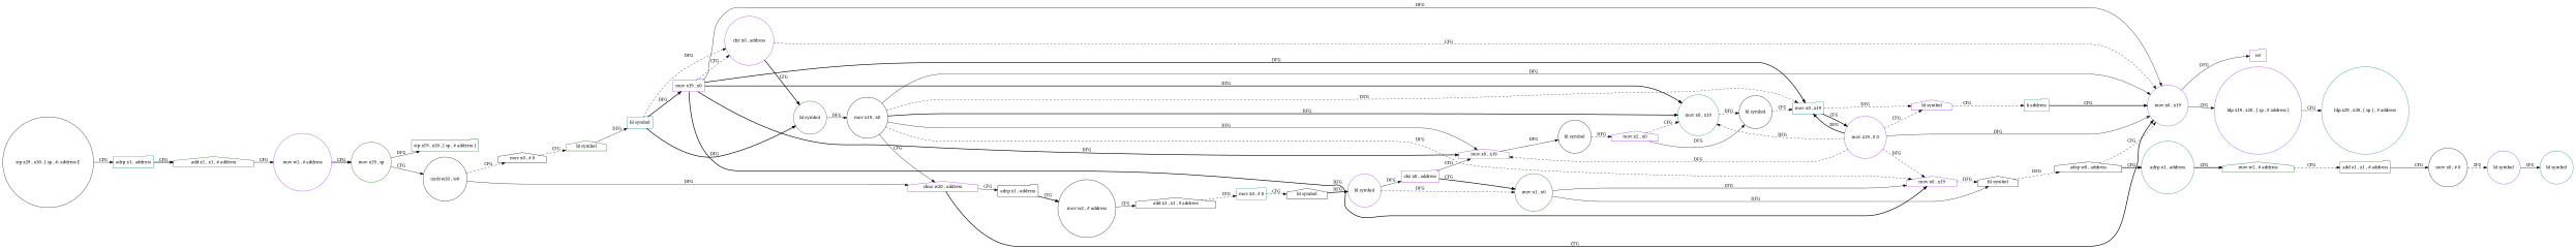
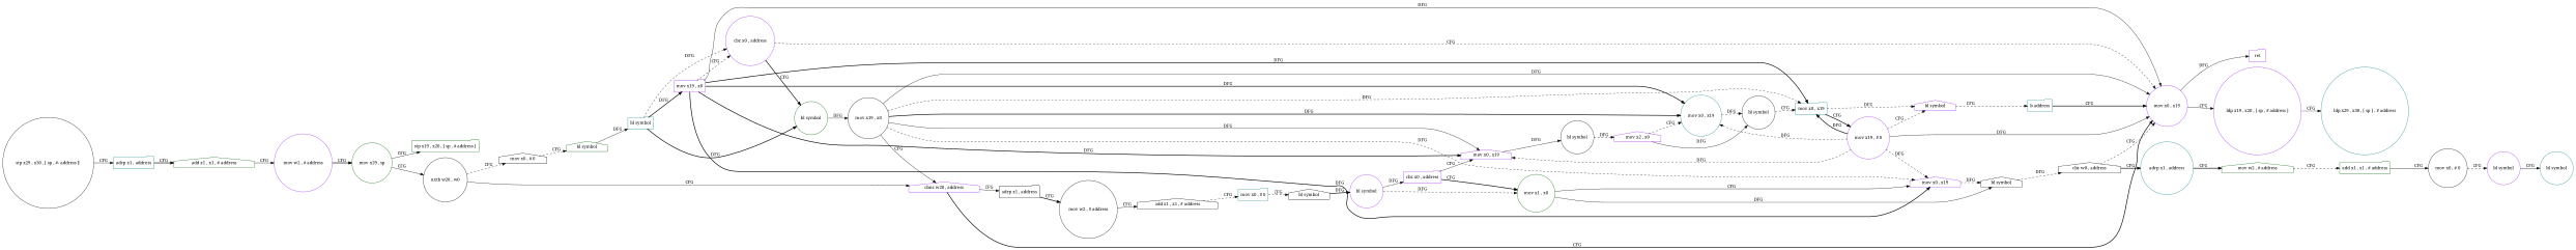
  digraph {
    fontname="Noto Serif"
    rankdir=LR
    node [color=purple fontname="Noto Serif" shape=circle]
    edge [fontname="Noto Serif" style=solid]
    n1 [color=black label="stp x29 , x30 , [ sp , #- address ]!"]
    n2 [color=teal label="adrp x1 , address" shape=folder]
    n3 [color=darkgreen label="add x1 , x1 , # address" shape=house]
    n4 [label="mov w2 , # address"]
    n5 [color=darkgreen label="mov x29 , sp"]
    n6 [color=darkgreen label="stp x19 , x20 , [ sp , # address ]" shape=folder]
    n7 [color=black label="uxtb w20 , w0"]
    n8 [color=black label="mov x0 , # 0" shape=house]
    n9 [label="cbnz w20 , address" shape=house]
    n10 [color=darkgreen label="bl symbol" shape=house]
    n11 [label="mov x0 , x19"]
    n12 [color=black label="adrp x1 , address" shape=folder]
    n13 [color=teal label="bl symbol" shape=folder]
    n14 [label="mov x19 , x0" shape=folder]
    n15 [label="cbz x0 , address"]
    n16 [color=darkgreen label="bl symbol"]
    n17 [label="mov x0 , x19" shape=house]
    n18 [color=teal label="mov x0 , x19"]
    n19 [color=teal label="mov x0 , x19" shape=folder]
    n20 [label="mov x0 , x19" shape=house]
    n21 [color=black label="mov x19 , x0"]
    n22 [label="ldp x19 , x20 , [ sp , # address ]"]
    n23 [label=ret shape=folder]
    n24 [color=black label="bl symbol"]
    n25 [color=black label="bl symbol"]
    n26 [label="mov x19 , # 0"]
    n27 [label="bl symbol" shape=house]
    n28 [color=black label="bl symbol" shape=house]
    n29 [color=teal label="ldp x29 , x30 , [ sp ] , # address"]
    n30 [color=black label="mov w2 , # address"]
    n31 [color=black label="add x1 , x1 , # address" shape=house]
    n32 [color=teal label="mov x0 , # 0" shape=folder]
    n33 [color=black label="bl symbol" shape=house]
    n34 [label="bl symbol"]
    n35 [label="cbz x0 , address" shape=folder]
    n36 [color=darkgreen label="mov x1 , x0"]
    n37 [label="mov x2 , x0" shape=house]
-   n38 [color=black label="adrp w0 , address" shape=house]
+   n38 [color=black label="cbz w0 , address" shape=house]
    n39 [color=teal label="b address" shape=folder]
    n40 [color=teal label="adrp x1 , address"]
    n41 [color=darkgreen label="mov w2 , # address" shape=house]
    n42 [color=darkgreen label="add x1 , x1 , # address" shape=folder]
    n43 [color=black label="mov x0 , # 0"]
    n44 [label="bl symbol"]
    n45 [color=teal label="bl symbol"]
    n1 -> n2 [label=CFG]
    n2 -> n3 [label=CFG style=bold]
    n3 -> n4 [label=CFG]
    n4 -> n5 [label=CFG style=bold]
-   n5 -> n6 [label=DFG]
+   n5 -> n6 [label=CFG]
    n5 -> n7 [label=CFG]
    n7 -> n8 [label=CFG style=dashed]
-   n7 -> n9 [label=DFG]
+   n7 -> n9 [label=CFG]
    n8 -> n10 [label=CFG style=dashed]
    n9 -> n11 [label=CFG style=bold]
    n9 -> n12 [label=CFG]
    n10 -> n13 [label=DFG]
    n11 -> n22 [label=CFG]
    n11 -> n23 [label=DFG]
    n12 -> n30 [label=CFG style=bold]
    n13 -> n14 [label=DFG style=bold]
    n13 -> n15 [label=DFG style=dashed]
    n13 -> n16 [label=DFG style=bold]
    n14 -> n11 [label=DFG]
    n14 -> n15 [label=CFG style=dashed]
    n14 -> n17 [label=DFG style=bold]
    n14 -> n18 [label=DFG style=bold]
    n14 -> n19 [label=DFG style=bold]
    n14 -> n20 [label=DFG style=bold]
    n15 -> n11 [label=CFG style=dashed]
    n15 -> n16 [label=CFG style=bold]
    n16 -> n21 [label=DFG]
    n17 -> n24 [label=DFG]
    n18 -> n25 [label=DFG style=dashed]
    n19 -> n26 [label=CFG style=bold]
    n19 -> n27 [label=DFG style=dashed]
    n20 -> n28 [label=DFG style=dashed]
    n21 -> n9 [label=CFG]
    n21 -> n11 [label=DFG]
    n21 -> n17 [label=DFG]
    n21 -> n18 [label=DFG style=bold]
    n21 -> n19 [label=DFG style=dashed]
    n21 -> n20 [label=DFG style=dashed]
    n22 -> n29 [label=CFG]
    n24 -> n37 [label=DFG style=dashed]
    n25 -> n19 [label=CFG style=dashed]
    n26 -> n11 [label=DFG]
    n26 -> n17 [label=DFG style=dashed]
    n26 -> n18 [label=DFG style=dashed]
    n26 -> n19 [label=DFG style=bold]
    n26 -> n20 [label=DFG style=dashed]
    n26 -> n27 [label=CFG style=dashed]
    n27 -> n39 [label=CFG style=dashed]
    n28 -> n38 [label=DFG style=dashed]
    n30 -> n31 [label=CFG]
    n31 -> n32 [label=CFG style=dashed]
    n32 -> n33 [label=CFG style=dashed]
    n33 -> n34 [label=DFG style=bold]
    n34 -> n35 [label=DFG]
    n34 -> n36 [label=DFG style=dashed]
    n35 -> n17 [label=CFG]
    n35 -> n36 [label=CFG style=bold]
    n36 -> n20 [label=CFG]
    n36 -> n28 [label=DFG]
    n37 -> n18 [label=CFG style=dashed]
    n37 -> n25 [label=DFG]
    n38 -> n11 [label=CFG style=dashed]
    n38 -> n40 [label=CFG style=bold]
    n39 -> n11 [label=CFG style=bold]
    n40 -> n41 [label=CFG style=bold]
    n41 -> n42 [label=CFG style=dashed]
    n42 -> n43 [label=CFG]
    n43 -> n44 [label=CFG style=dashed]
    n44 -> n45 [label=CFG]
  }
